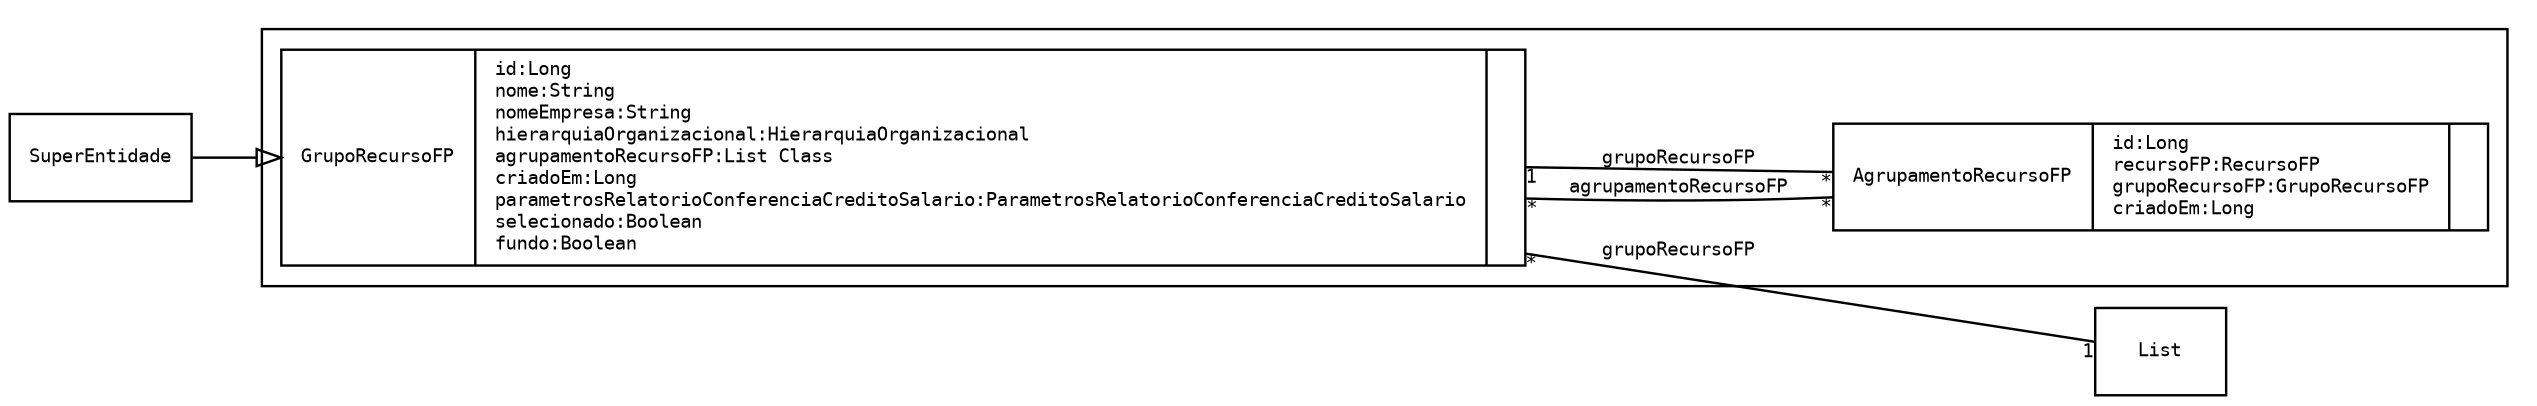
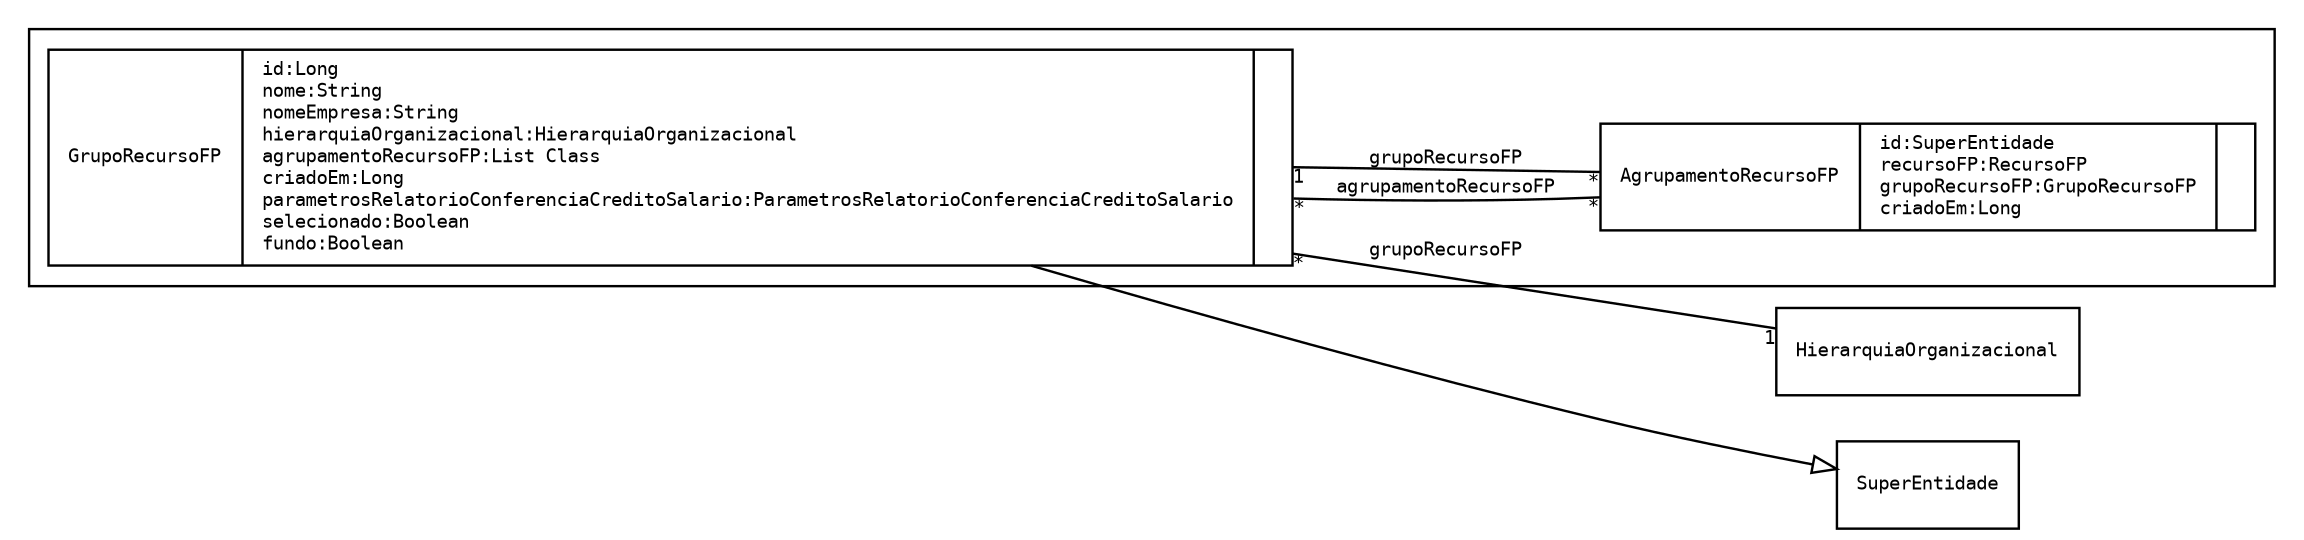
  digraph {
    fontname="DejaVu Sans Mono"
    fontsize=8
    rankdir=LR
    node [fontname="DejaVu Sans Mono" fontsize=8 shape=record]
    edge [arrowhead=none fontname="DejaVu Sans Mono" fontsize=8 headlabel=1 taillabel="*"]
    n1 [label="{GrupoRecursoFP|id:Long\lnome:String\lnomeEmpresa:String\lhierarquiaOrganizacional:HierarquiaOrganizacional\lagrupamentoRecursoFP:List Class\lcriadoEm:Long\lparametrosRelatorioConferenciaCreditoSalario:ParametrosRelatorioConferenciaCreditoSalario\lselecionado:Boolean\lfundo:Boolean\l|\l}"]
-   n2 [label="{AgrupamentoRecursoFP|id:Long\lrecursoFP:RecursoFP\lgrupoRecursoFP:GrupoRecursoFP\lcriadoEm:Long\l|\l}"]
-   HierarquiaOrganizacional [label=List]
+   n2 [label="{AgrupamentoRecursoFP|id:SuperEntidade\lrecursoFP:RecursoFP\lgrupoRecursoFP:GrupoRecursoFP\lcriadoEm:Long\l|\l}"]
+   HierarquiaOrganizacional
    SuperEntidade
    subgraph cluster_1 {
      n1
      n2
    }
    n1 -> n2 [headlabel="*" label=agrupamentoRecursoFP]
    n1 -> HierarquiaOrganizacional [label=grupoRecursoFP]
-   SuperEntidade -> n1 [arrowhead=empty headlabel="" taillabel=""]
+   n1 -> SuperEntidade [arrowhead=empty headlabel="" taillabel=""]
    n2 -> n1 [label=grupoRecursoFP]
  }
